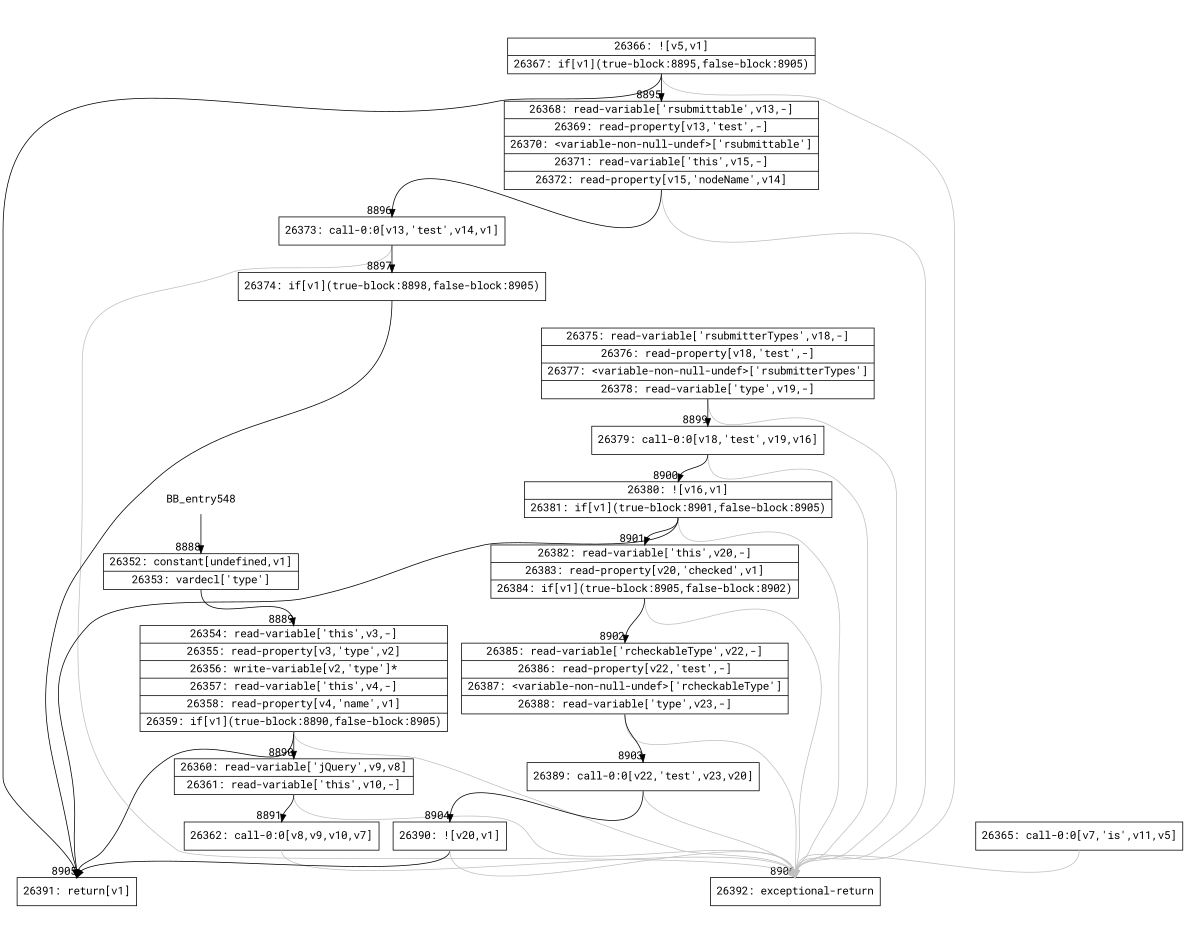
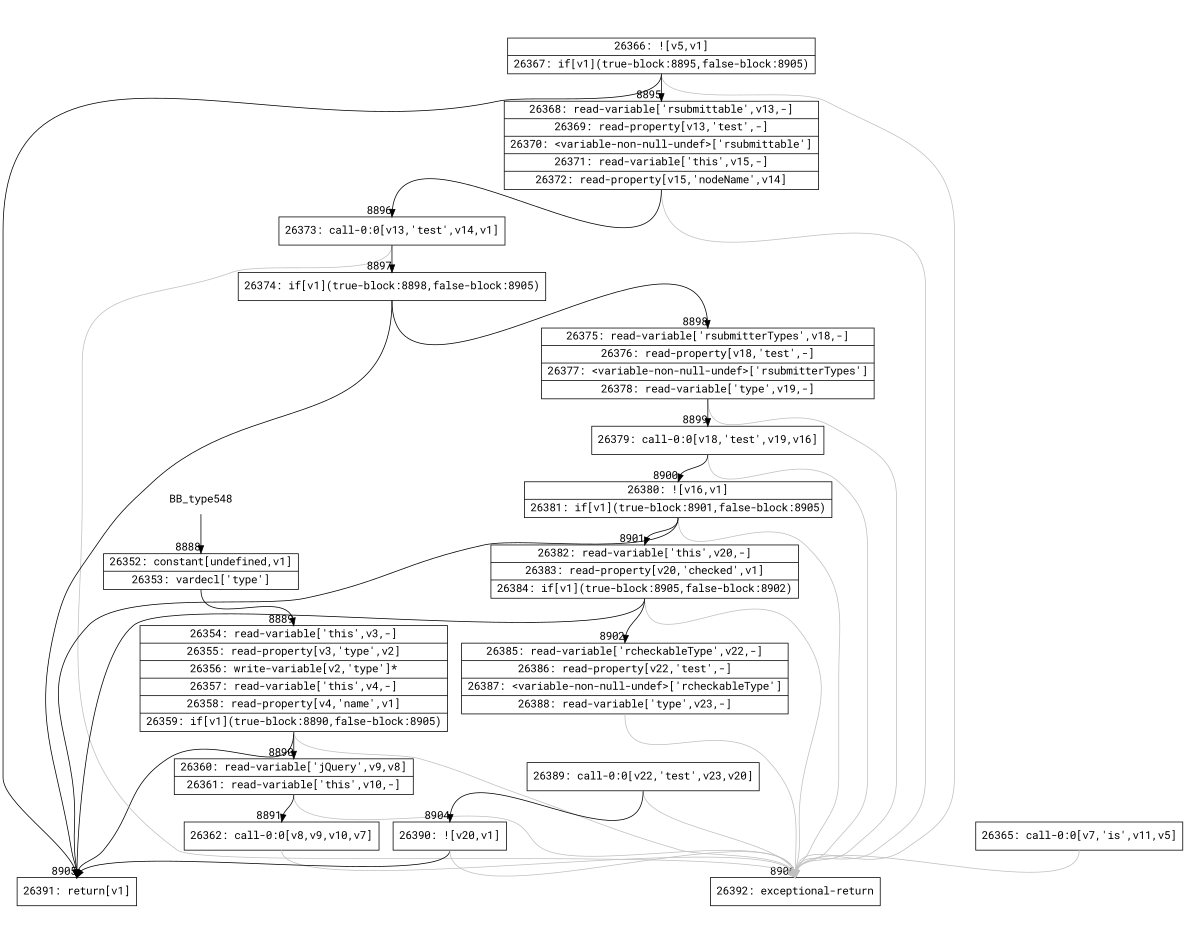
  digraph {
    fontname="Roboto Mono"
    rankdir=TD
    node [fontname="Roboto Mono" shape=record]
    edge [fontname="Roboto Mono" headport=n tailport=s]
-   BB_entry548 [shape=none]
+   BB_entry548 [shape=none label=BB_type548]
    n2 [label="{26352: constant[undefined,v1]|26353: vardecl['type']}"]
    n3 [label="{26354: read-variable['this',v3,-]|26355: read-property[v3,'type',v2]|26356: write-variable[v2,'type']*|26357: read-variable['this',v4,-]|26358: read-property[v4,'name',v1]|26359: if[v1](true-block:8890,false-block:8905)}"]
    n4 [label="{26391: return[v1]}"]
    n5 [label="{26360: read-variable['jQuery',v9,v8]|26361: read-variable['this',v10,-]}"]
    n6 [label="{26392: exceptional-return}"]
    n7 [label="{26362: call-0:0[v8,v9,v10,v7]}"]
    n8 [label="{26365: call-0:0[v7,'is',v11,v5]}"]
    n9 [label="{26366: ![v5,v1]|26367: if[v1](true-block:8895,false-block:8905)}"]
    n10 [label="{26368: read-variable['rsubmittable',v13,-]|26369: read-property[v13,'test',-]|26370: \<variable-non-null-undef\>['rsubmittable']|26371: read-variable['this',v15,-]|26372: read-property[v15,'nodeName',v14]}"]
    n11 [label="{26373: call-0:0[v13,'test',v14,v1]}"]
    n12 [label="{26374: if[v1](true-block:8898,false-block:8905)}"]
    n13 [label="{26375: read-variable['rsubmitterTypes',v18,-]|26376: read-property[v18,'test',-]|26377: \<variable-non-null-undef\>['rsubmitterTypes']|26378: read-variable['type',v19,-]}"]
    n14 [label="{26379: call-0:0[v18,'test',v19,v16]}"]
    n15 [label="{26380: ![v16,v1]|26381: if[v1](true-block:8901,false-block:8905)}"]
    n16 [label="{26382: read-variable['this',v20,-]|26383: read-property[v20,'checked',v1]|26384: if[v1](true-block:8905,false-block:8902)}"]
    n17 [label="{26385: read-variable['rcheckableType',v22,-]|26386: read-property[v22,'test',-]|26387: \<variable-non-null-undef\>['rcheckableType']|26388: read-variable['type',v23,-]}"]
    n18 [label="{26389: call-0:0[v22,'test',v23,v20]}"]
    n19 [label="{26390: ![v20,v1]}"]
    BB_entry548 -> n2 [headlabel="    8888"]
    n2 -> n3 [headlabel="      8889"]
    n3 -> n4 [headlabel="      8905"]
    n3 -> n5 [headlabel="      8890"]
    n3 -> n6 [color=gray headlabel="      8906"]
    n5 -> n6 [color=gray]
    n5 -> n7 [headlabel="      8891"]
    n7 -> n6 [color=gray]
    n8 -> n6 [color=gray]
    n9 -> n4
    n9 -> n6 [color=gray]
    n9 -> n10 [headlabel="      8895"]
    n10 -> n6 [color=gray]
    n10 -> n11 [headlabel="      8896"]
    n11 -> n6 [color=gray]
    n11 -> n12 [headlabel="      8897"]
    n12 -> n4
+   n12 -> n13 [headlabel="      8898"]
    n13 -> n6 [color=gray]
    n13 -> n14 [headlabel="      8899"]
    n14 -> n6 [color=gray]
    n14 -> n15 [headlabel="      8900"]
    n15 -> n4
    n15 -> n6 [color=gray]
    n15 -> n16 [headlabel="      8901"]
+   n16 -> n4
    n16 -> n6 [color=gray]
    n16 -> n17 [headlabel="      8902"]
    n17 -> n6 [color=gray]
-   n17 -> n18 [headlabel="      8903"]
    n18 -> n6 [color=gray]
    n18 -> n19 [headlabel="      8904"]
    n19 -> n4
    n19 -> n6 [color=gray]
  }
